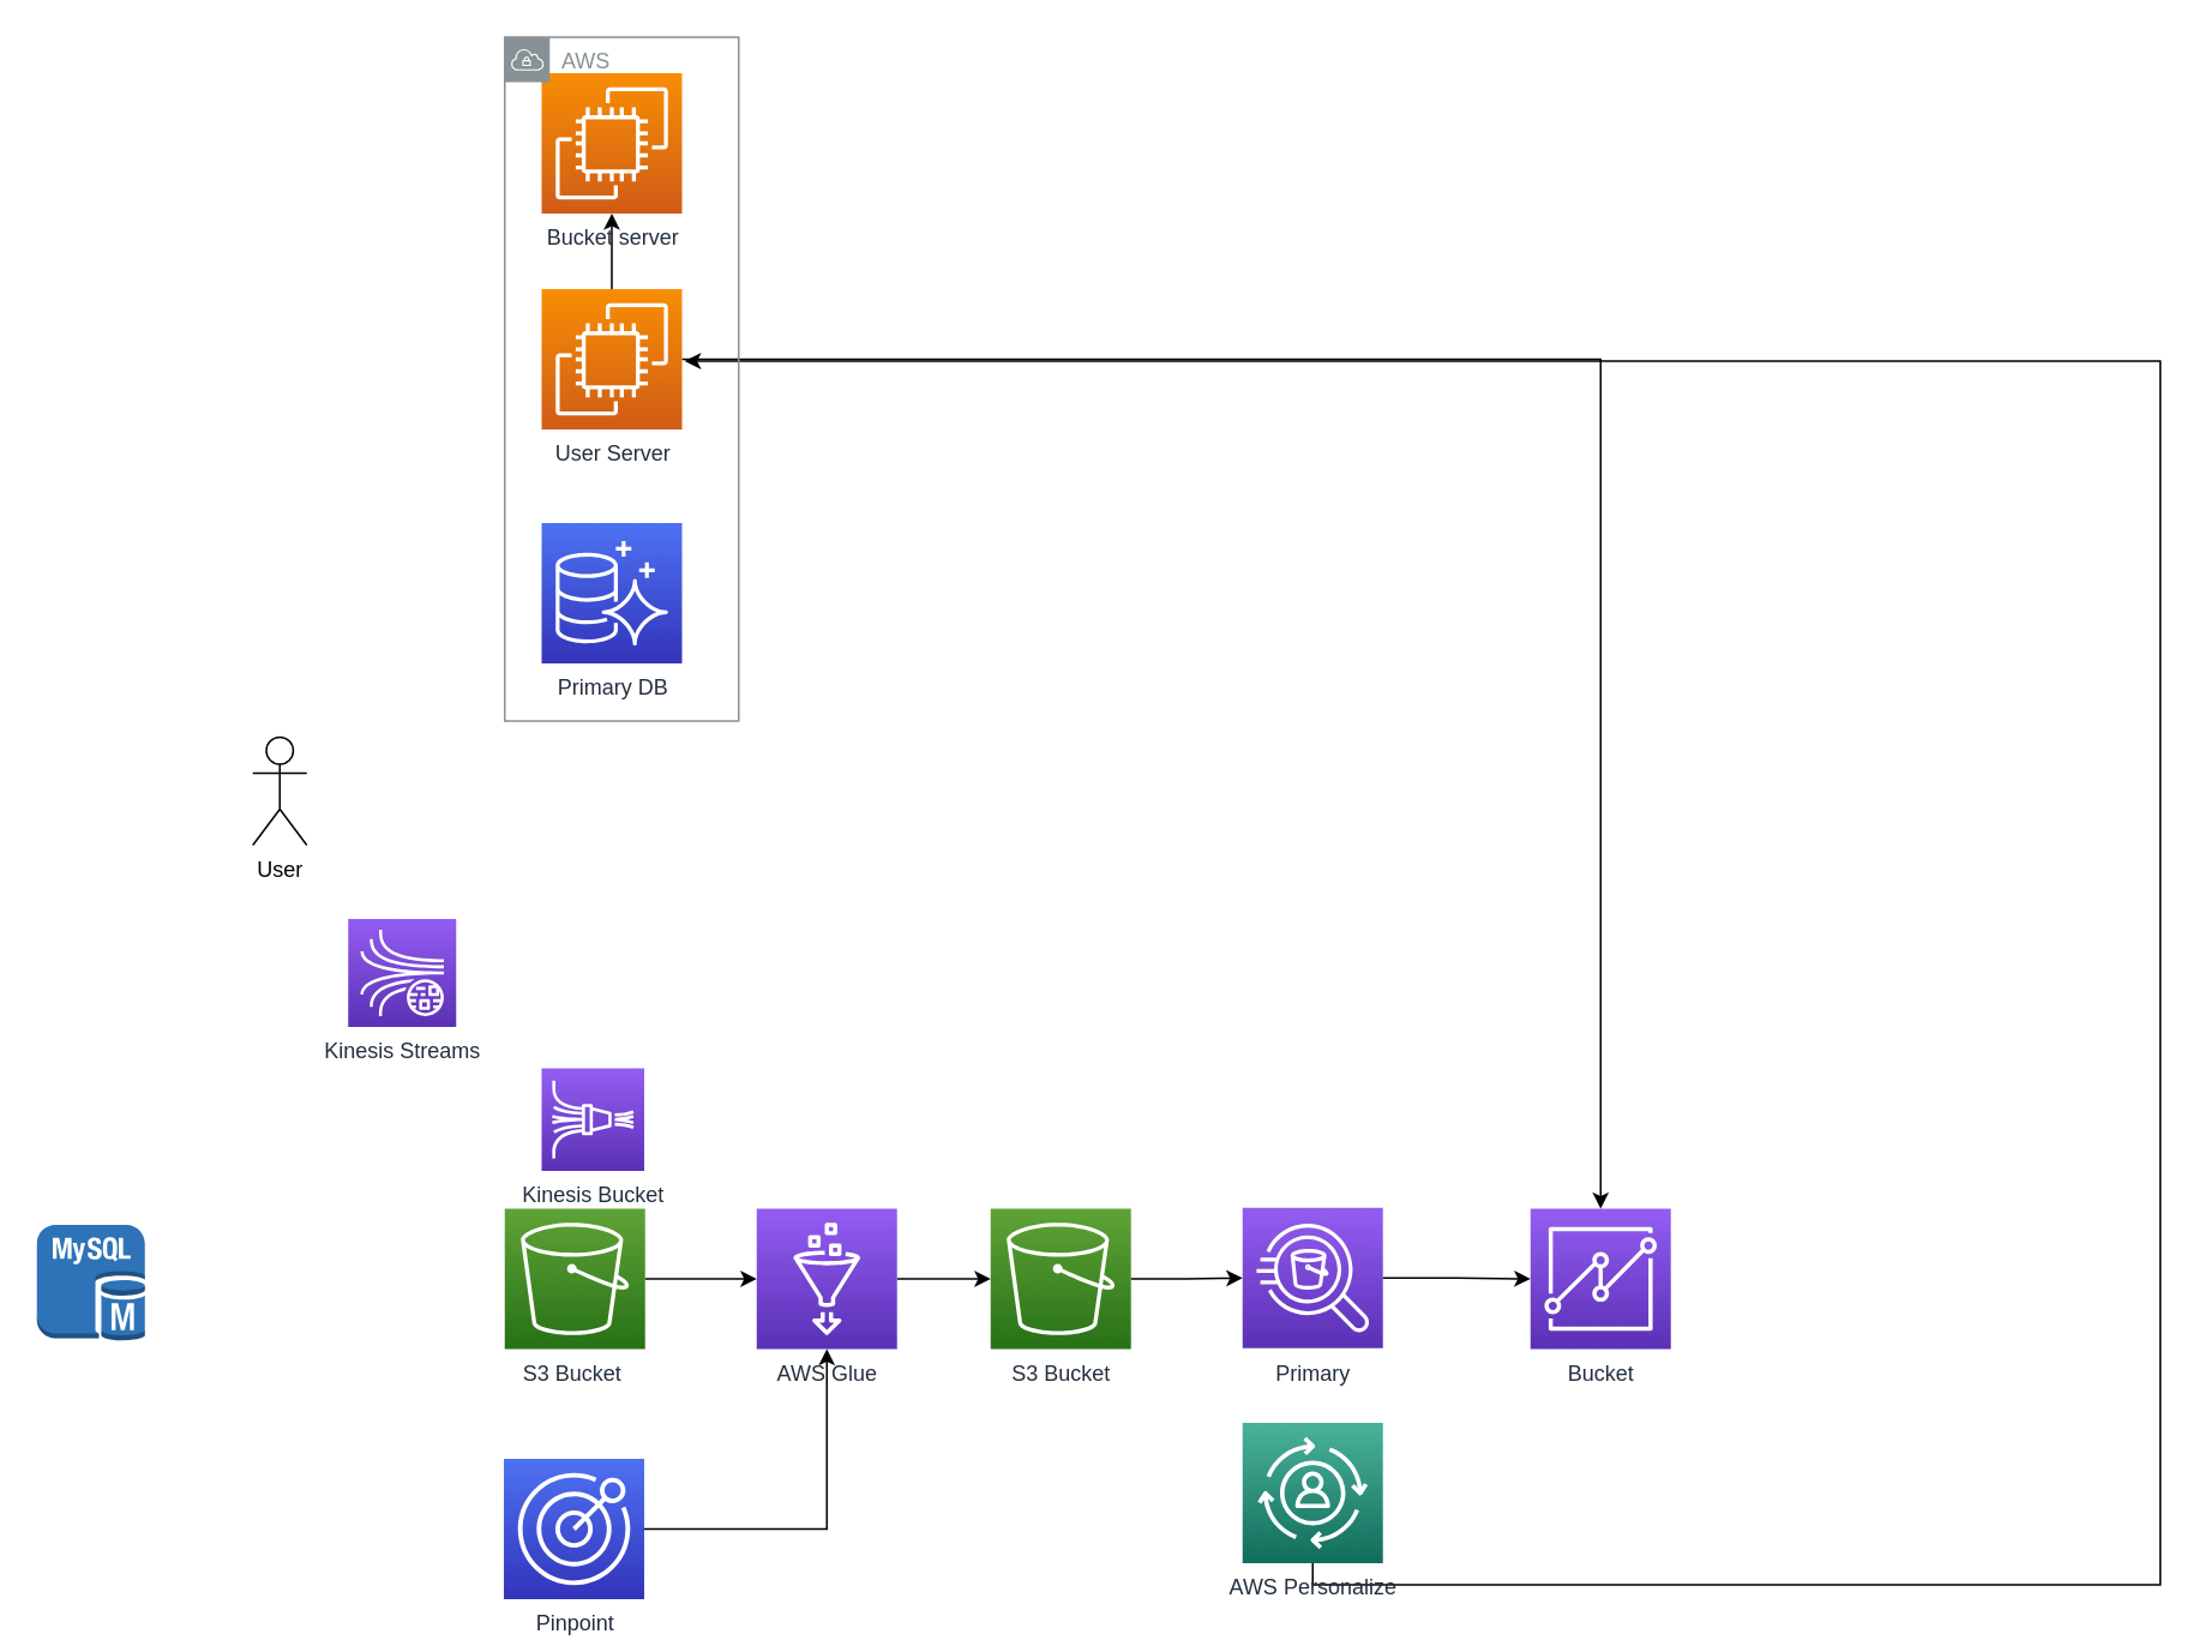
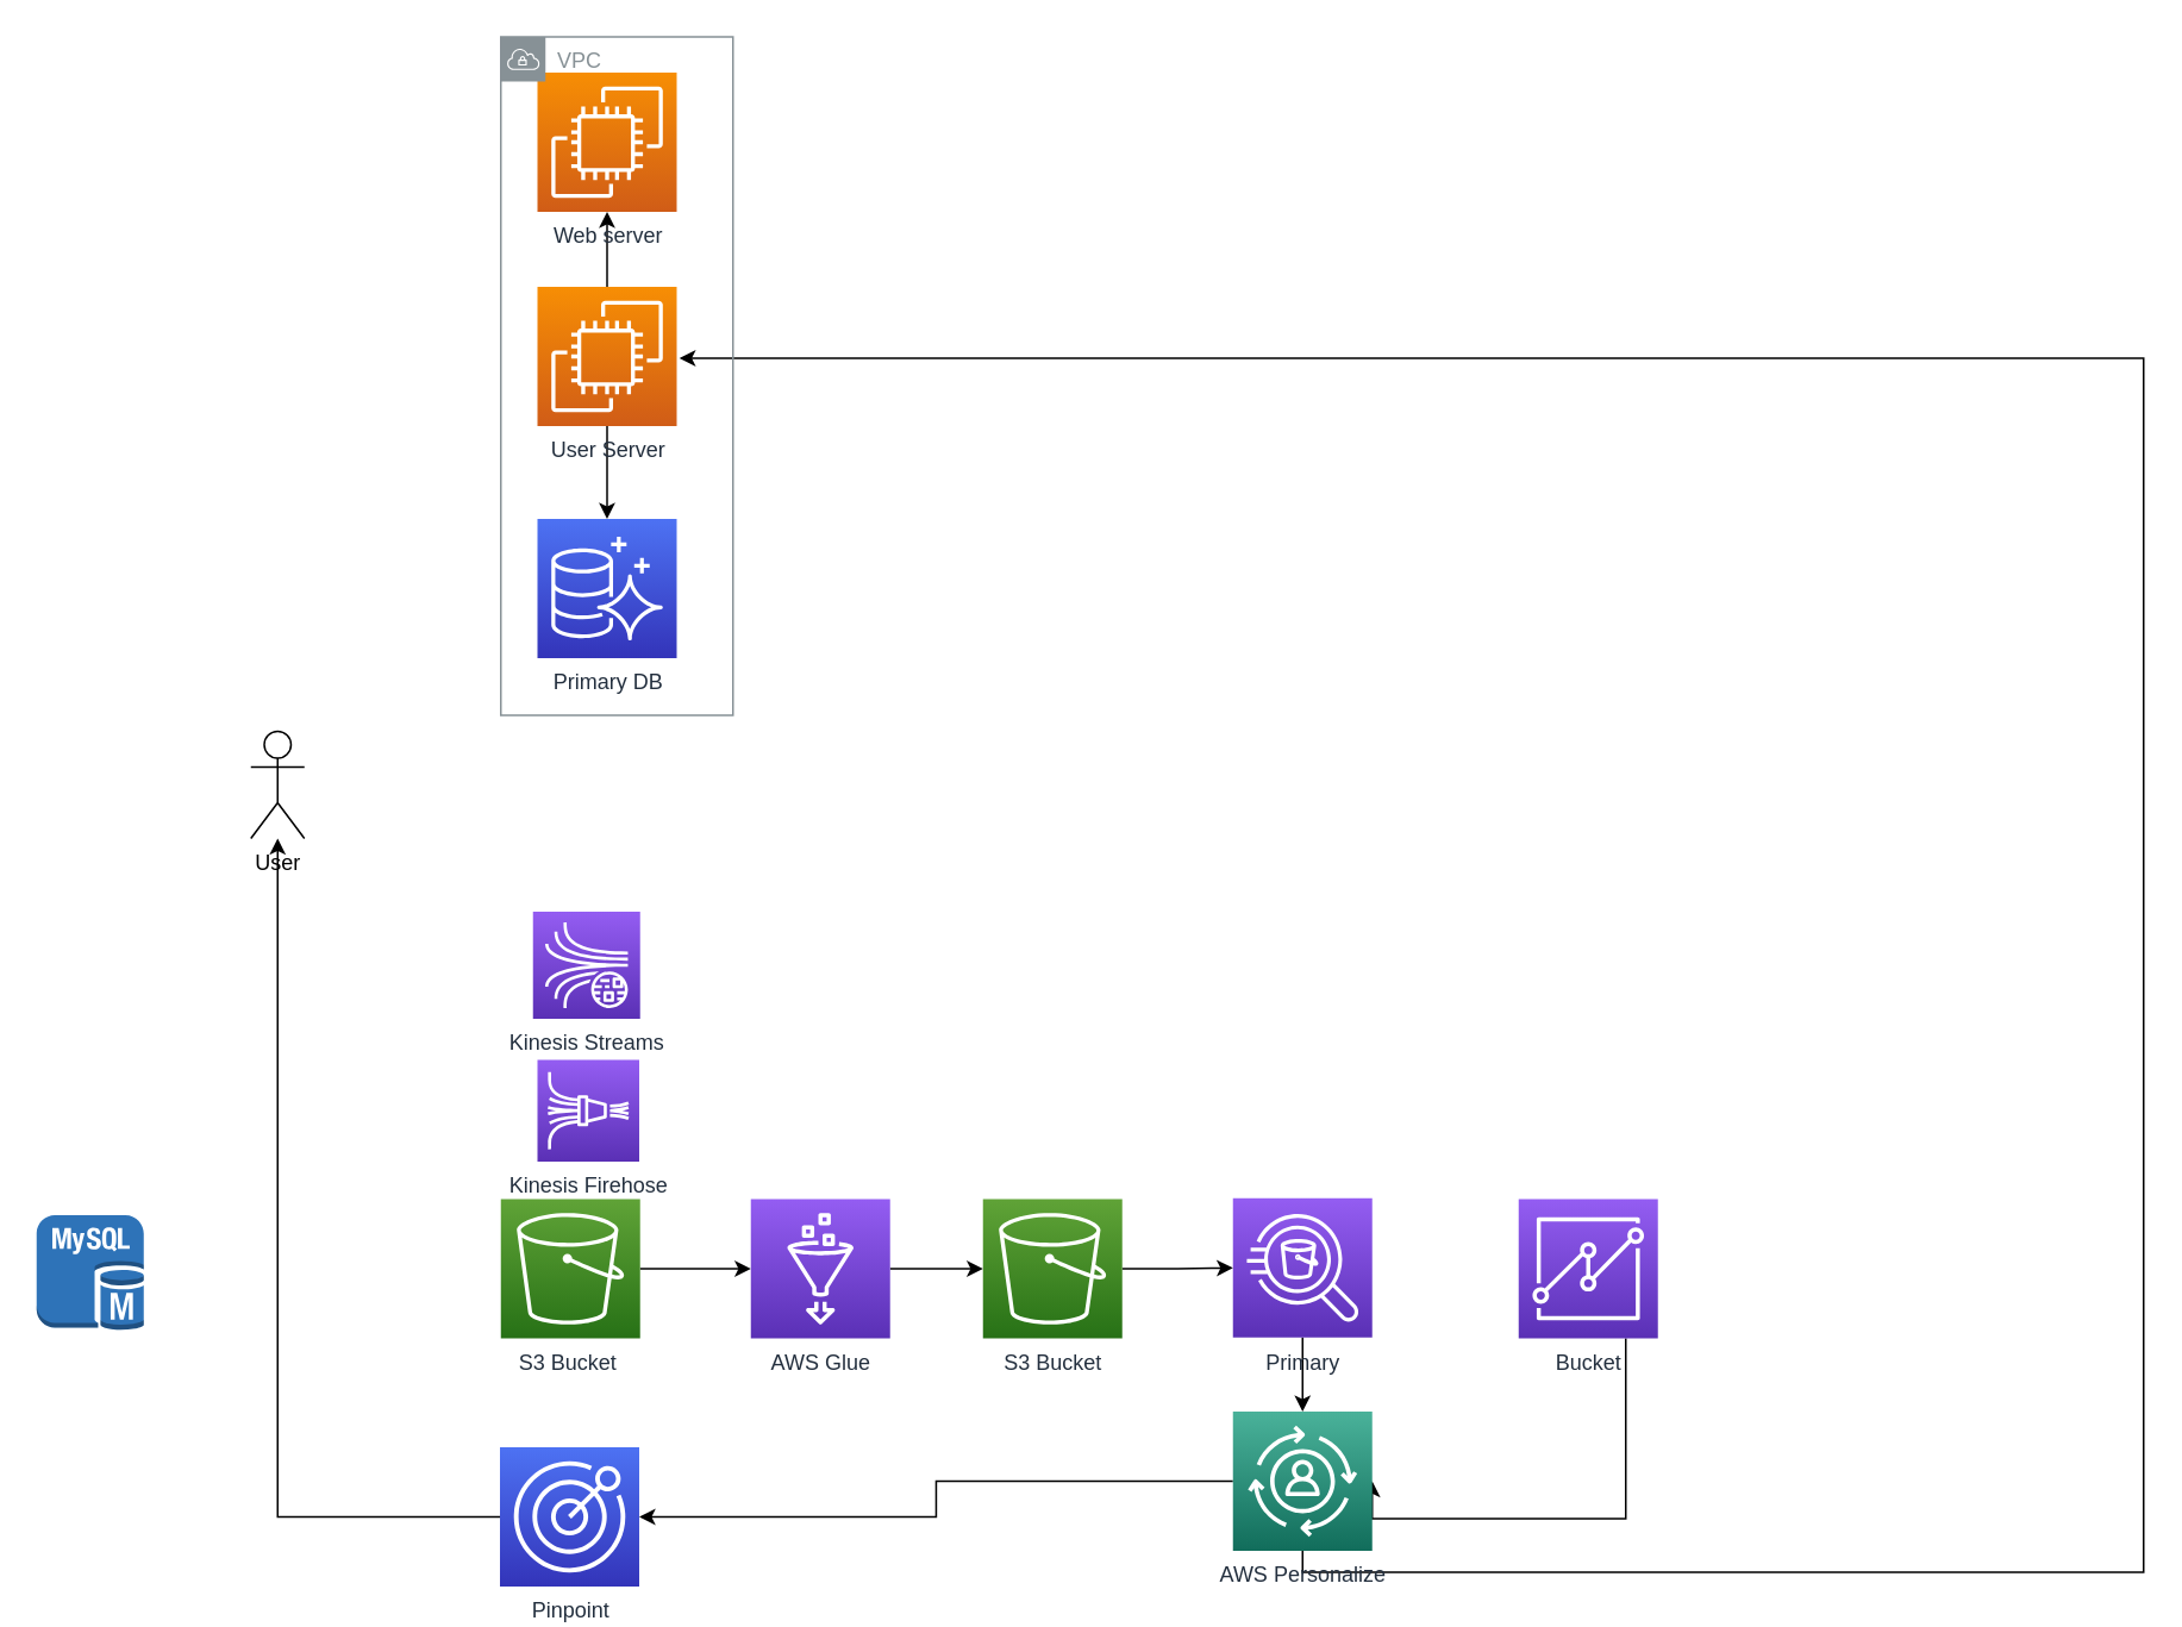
  <mxCell id="0" />
  <mxCell id="1" parent="0" />
  <mxCell id="2" value="" style="outlineConnect=0;dashed=0;verticalLabelPosition=bottom;verticalAlign=top;align=center;html=1;shape=mxgraph.aws3.mysql_db_instance;fillColor=#2E73B8;gradientColor=none;" vertex="1" parent="1"><mxGeometry x="20" y="680" width="60" height="64.5" as="geometry" /></mxCell>
  <mxCell id="3" value="" style="edgeStyle=orthogonalEdgeStyle;rounded=0;orthogonalLoop=1;jettySize=auto;html=1;" edge="1" parent="1" source="4" target="11"><mxGeometry relative="1" as="geometry" /></mxCell>
  <mxCell id="4" value="S3 Bucket&lt;span style=&quot;white-space: pre;&quot;&gt; &lt;/span&gt;" style="sketch=0;points=[[0,0,0],[0.25,0,0],[0.5,0,0],[0.75,0,0],[1,0,0],[0,1,0],[0.25,1,0],[0.5,1,0],[0.75,1,0],[1,1,0],[0,0.25,0],[0,0.5,0],[0,0.75,0],[1,0.25,0],[1,0.5,0],[1,0.75,0]];outlineConnect=0;fontColor=#232F3E;gradientColor=#60A337;gradientDirection=north;fillColor=#277116;strokeColor=#ffffff;dashed=0;verticalLabelPosition=bottom;verticalAlign=top;align=center;html=1;fontSize=12;fontStyle=0;aspect=fixed;shape=mxgraph.aws4.resourceIcon;resIcon=mxgraph.aws4.s3;" vertex="1" parent="1"><mxGeometry x="280" y="671" width="78" height="78" as="geometry" /></mxCell>
  <mxCell id="5" value="" style="edgeStyle=orthogonalEdgeStyle;rounded=0;orthogonalLoop=1;jettySize=auto;html=1;" edge="1" parent="1" source="7" target="25"><mxGeometry relative="1" as="geometry" /></mxCell>
- <mxCell id="6" value="" style="edgeStyle=orthogonalEdgeStyle;rounded=0;orthogonalLoop=1;jettySize=auto;html=1;" edge="1" parent="1" source="7" target="17"><mxGeometry relative="1" as="geometry" /></mxCell>
+ <mxCell id="6" value="" style="edgeStyle=orthogonalEdgeStyle;rounded=0;orthogonalLoop=1;jettySize=auto;html=1;" edge="1" parent="1" source="7" target="24"><mxGeometry relative="1" as="geometry" /></mxCell>
  <mxCell id="7" value="User Server" style="sketch=0;points=[[0,0,0],[0.25,0,0],[0.5,0,0],[0.75,0,0],[1,0,0],[0,1,0],[0.25,1,0],[0.5,1,0],[0.75,1,0],[1,1,0],[0,0.25,0],[0,0.5,0],[0,0.75,0],[1,0.25,0],[1,0.5,0],[1,0.75,0]];outlineConnect=0;fontColor=#232F3E;gradientColor=#F78E04;gradientDirection=north;fillColor=#D05C17;strokeColor=#ffffff;dashed=0;verticalLabelPosition=bottom;verticalAlign=top;align=center;html=1;fontSize=12;fontStyle=0;aspect=fixed;shape=mxgraph.aws4.resourceIcon;resIcon=mxgraph.aws4.ec2;" vertex="1" parent="1"><mxGeometry x="300.5" y="160" width="78" height="78" as="geometry" /></mxCell>
- <mxCell id="8" value="Kinesis Streams" style="sketch=0;points=[[0,0,0],[0.25,0,0],[0.5,0,0],[0.75,0,0],[1,0,0],[0,1,0],[0.25,1,0],[0.5,1,0],[0.75,1,0],[1,1,0],[0,0.25,0],[0,0.5,0],[0,0.75,0],[1,0.25,0],[1,0.5,0],[1,0.75,0]];outlineConnect=0;fontColor=#232F3E;gradientColor=#945DF2;gradientDirection=north;fillColor=#5A30B5;strokeColor=#ffffff;dashed=0;verticalLabelPosition=bottom;verticalAlign=top;align=center;html=1;fontSize=12;fontStyle=0;aspect=fixed;shape=mxgraph.aws4.resourceIcon;resIcon=mxgraph.aws4.kinesis_data_streams;" vertex="1" parent="1"><mxGeometry x="193" y="510" width="60" height="60" as="geometry" /></mxCell>
- <mxCell id="9" value="Kinesis Bucket" style="sketch=0;points=[[0,0,0],[0.25,0,0],[0.5,0,0],[0.75,0,0],[1,0,0],[0,1,0],[0.25,1,0],[0.5,1,0],[0.75,1,0],[1,1,0],[0,0.25,0],[0,0.5,0],[0,0.75,0],[1,0.25,0],[1,0.5,0],[1,0.75,0]];outlineConnect=0;fontColor=#232F3E;gradientColor=#945DF2;gradientDirection=north;fillColor=#5A30B5;strokeColor=#ffffff;dashed=0;verticalLabelPosition=bottom;verticalAlign=top;align=center;html=1;fontSize=12;fontStyle=0;aspect=fixed;shape=mxgraph.aws4.resourceIcon;resIcon=mxgraph.aws4.kinesis_data_firehose;" vertex="1" parent="1"><mxGeometry x="300.5" y="593" width="57" height="57" as="geometry" /></mxCell>
+ <mxCell id="8" value="Kinesis Streams" style="sketch=0;points=[[0,0,0],[0.25,0,0],[0.5,0,0],[0.75,0,0],[1,0,0],[0,1,0],[0.25,1,0],[0.5,1,0],[0.75,1,0],[1,1,0],[0,0.25,0],[0,0.5,0],[0,0.75,0],[1,0.25,0],[1,0.5,0],[1,0.75,0]];outlineConnect=0;fontColor=#232F3E;gradientColor=#945DF2;gradientDirection=north;fillColor=#5A30B5;strokeColor=#ffffff;dashed=0;verticalLabelPosition=bottom;verticalAlign=top;align=center;html=1;fontSize=12;fontStyle=0;aspect=fixed;shape=mxgraph.aws4.resourceIcon;resIcon=mxgraph.aws4.kinesis_data_streams;" vertex="1" parent="1"><mxGeometry x="298" y="510" width="60" height="60" as="geometry" /></mxCell>
+ <mxCell id="9" value="Kinesis Firehose" style="sketch=0;points=[[0,0,0],[0.25,0,0],[0.5,0,0],[0.75,0,0],[1,0,0],[0,1,0],[0.25,1,0],[0.5,1,0],[0.75,1,0],[1,1,0],[0,0.25,0],[0,0.5,0],[0,0.75,0],[1,0.25,0],[1,0.5,0],[1,0.75,0]];outlineConnect=0;fontColor=#232F3E;gradientColor=#945DF2;gradientDirection=north;fillColor=#5A30B5;strokeColor=#ffffff;dashed=0;verticalLabelPosition=bottom;verticalAlign=top;align=center;html=1;fontSize=12;fontStyle=0;aspect=fixed;shape=mxgraph.aws4.resourceIcon;resIcon=mxgraph.aws4.kinesis_data_firehose;" vertex="1" parent="1"><mxGeometry x="300.5" y="593" width="57" height="57" as="geometry" /></mxCell>
  <mxCell id="10" value="" style="edgeStyle=orthogonalEdgeStyle;rounded=0;orthogonalLoop=1;jettySize=auto;html=1;" edge="1" parent="1" source="11" target="15"><mxGeometry relative="1" as="geometry" /></mxCell>
  <mxCell id="11" value="AWS Glue" style="sketch=0;points=[[0,0,0],[0.25,0,0],[0.5,0,0],[0.75,0,0],[1,0,0],[0,1,0],[0.25,1,0],[0.5,1,0],[0.75,1,0],[1,1,0],[0,0.25,0],[0,0.5,0],[0,0.75,0],[1,0.25,0],[1,0.5,0],[1,0.75,0]];outlineConnect=0;fontColor=#232F3E;gradientColor=#945DF2;gradientDirection=north;fillColor=#5A30B5;strokeColor=#ffffff;dashed=0;verticalLabelPosition=bottom;verticalAlign=top;align=center;html=1;fontSize=12;fontStyle=0;aspect=fixed;shape=mxgraph.aws4.resourceIcon;resIcon=mxgraph.aws4.glue;" vertex="1" parent="1"><mxGeometry x="420" y="671" width="78" height="78" as="geometry" /></mxCell>
- <mxCell id="12" value="" style="edgeStyle=orthogonalEdgeStyle;rounded=0;orthogonalLoop=1;jettySize=auto;html=1;" edge="1" parent="1" source="13" target="17"><mxGeometry relative="1" as="geometry" /></mxCell>
+ <mxCell id="12" value="" style="edgeStyle=orthogonalEdgeStyle;rounded=0;orthogonalLoop=1;jettySize=auto;html=1;" edge="1" parent="1" source="13" target="20"><mxGeometry relative="1" as="geometry" /></mxCell>
  <mxCell id="13" value="Primary" style="sketch=0;points=[[0,0,0],[0.25,0,0],[0.5,0,0],[0.75,0,0],[1,0,0],[0,1,0],[0.25,1,0],[0.5,1,0],[0.75,1,0],[1,1,0],[0,0.25,0],[0,0.5,0],[0,0.75,0],[1,0.25,0],[1,0.5,0],[1,0.75,0]];outlineConnect=0;fontColor=#232F3E;gradientColor=#945DF2;gradientDirection=north;fillColor=#5A30B5;strokeColor=#ffffff;dashed=0;verticalLabelPosition=bottom;verticalAlign=top;align=center;html=1;fontSize=12;fontStyle=0;aspect=fixed;shape=mxgraph.aws4.resourceIcon;resIcon=mxgraph.aws4.athena;" vertex="1" parent="1"><mxGeometry x="690" y="670.5" width="78" height="78" as="geometry" /></mxCell>
  <mxCell id="14" value="" style="edgeStyle=orthogonalEdgeStyle;rounded=0;orthogonalLoop=1;jettySize=auto;html=1;" edge="1" parent="1" source="15" target="13"><mxGeometry relative="1" as="geometry" /></mxCell>
  <mxCell id="15" value="S3 Bucket" style="sketch=0;points=[[0,0,0],[0.25,0,0],[0.5,0,0],[0.75,0,0],[1,0,0],[0,1,0],[0.25,1,0],[0.5,1,0],[0.75,1,0],[1,1,0],[0,0.25,0],[0,0.5,0],[0,0.75,0],[1,0.25,0],[1,0.5,0],[1,0.75,0]];outlineConnect=0;fontColor=#232F3E;gradientColor=#60A337;gradientDirection=north;fillColor=#277116;strokeColor=#ffffff;dashed=0;verticalLabelPosition=bottom;verticalAlign=top;align=center;html=1;fontSize=12;fontStyle=0;aspect=fixed;shape=mxgraph.aws4.resourceIcon;resIcon=mxgraph.aws4.s3;" vertex="1" parent="1"><mxGeometry x="550" y="671" width="78" height="78" as="geometry" /></mxCell>
+ <mxCell id="16" style="edgeStyle=orthogonalEdgeStyle;rounded=0;orthogonalLoop=1;jettySize=auto;html=1;entryX=1;entryY=0.5;entryDx=0;entryDy=0;entryPerimeter=0;" edge="1" parent="1" source="17" target="20"><mxGeometry relative="1" as="geometry"><Array as="points"><mxPoint x="910" y="850" /></Array></mxGeometry></mxCell>
  <mxCell id="17" value="Bucket" style="sketch=0;points=[[0,0,0],[0.25,0,0],[0.5,0,0],[0.75,0,0],[1,0,0],[0,1,0],[0.25,1,0],[0.5,1,0],[0.75,1,0],[1,1,0],[0,0.25,0],[0,0.5,0],[0,0.75,0],[1,0.25,0],[1,0.5,0],[1,0.75,0]];outlineConnect=0;fontColor=#232F3E;gradientColor=#945DF2;gradientDirection=north;fillColor=#5A30B5;strokeColor=#ffffff;dashed=0;verticalLabelPosition=bottom;verticalAlign=top;align=center;html=1;fontSize=12;fontStyle=0;aspect=fixed;shape=mxgraph.aws4.resourceIcon;resIcon=mxgraph.aws4.quicksight;" vertex="1" parent="1"><mxGeometry x="850" y="671" width="78" height="78" as="geometry" /></mxCell>
+ <mxCell id="18" style="edgeStyle=orthogonalEdgeStyle;rounded=0;orthogonalLoop=1;jettySize=auto;html=1;" edge="1" parent="1" source="20" target="22"><mxGeometry relative="1" as="geometry" /></mxCell>
  <mxCell id="19" style="edgeStyle=orthogonalEdgeStyle;rounded=0;orthogonalLoop=1;jettySize=auto;html=1;" edge="1" parent="1" source="20"><mxGeometry relative="1" as="geometry"><mxPoint x="380" y="200" as="targetPoint" /><Array as="points"><mxPoint x="1200" y="880" /><mxPoint x="1200" y="200" /></Array></mxGeometry></mxCell>
  <mxCell id="20" value="AWS Personalize" style="sketch=0;points=[[0,0,0],[0.25,0,0],[0.5,0,0],[0.75,0,0],[1,0,0],[0,1,0],[0.25,1,0],[0.5,1,0],[0.75,1,0],[1,1,0],[0,0.25,0],[0,0.5,0],[0,0.75,0],[1,0.25,0],[1,0.5,0],[1,0.75,0]];outlineConnect=0;fontColor=#232F3E;gradientColor=#4AB29A;gradientDirection=north;fillColor=#116D5B;strokeColor=#ffffff;dashed=0;verticalLabelPosition=bottom;verticalAlign=top;align=center;html=1;fontSize=12;fontStyle=0;aspect=fixed;shape=mxgraph.aws4.resourceIcon;resIcon=mxgraph.aws4.personalize;" vertex="1" parent="1"><mxGeometry x="690" y="790" width="78" height="78" as="geometry" /></mxCell>
- <mxCell id="21" style="edgeStyle=orthogonalEdgeStyle;rounded=0;orthogonalLoop=1;jettySize=auto;html=1;" edge="1" parent="1" source="22" target="11"><mxGeometry relative="1" as="geometry" /></mxCell>
+ <mxCell id="21" style="edgeStyle=orthogonalEdgeStyle;rounded=0;orthogonalLoop=1;jettySize=auto;html=1;" edge="1" parent="1" source="22" target="23"><mxGeometry relative="1" as="geometry" /></mxCell>
  <mxCell id="22" value="Pinpoint" style="sketch=0;points=[[0,0,0],[0.25,0,0],[0.5,0,0],[0.75,0,0],[1,0,0],[0,1,0],[0.25,1,0],[0.5,1,0],[0.75,1,0],[1,1,0],[0,0.25,0],[0,0.5,0],[0,0.75,0],[1,0.25,0],[1,0.5,0],[1,0.75,0]];outlineConnect=0;fontColor=#232F3E;gradientColor=#4D72F3;gradientDirection=north;fillColor=#3334B9;strokeColor=#ffffff;dashed=0;verticalLabelPosition=bottom;verticalAlign=top;align=center;html=1;fontSize=12;fontStyle=0;aspect=fixed;shape=mxgraph.aws4.resourceIcon;resIcon=mxgraph.aws4.pinpoint;" vertex="1" parent="1"><mxGeometry x="279.5" y="810" width="78" height="78" as="geometry" /></mxCell>
  <mxCell id="23" value="User" style="shape=umlActor;verticalLabelPosition=bottom;verticalAlign=top;html=1;outlineConnect=0;" vertex="1" parent="1"><mxGeometry x="140" y="409" width="30" height="60" as="geometry" /></mxCell>
  <mxCell id="24" value="Primary DB" style="sketch=0;points=[[0,0,0],[0.25,0,0],[0.5,0,0],[0.75,0,0],[1,0,0],[0,1,0],[0.25,1,0],[0.5,1,0],[0.75,1,0],[1,1,0],[0,0.25,0],[0,0.5,0],[0,0.75,0],[1,0.25,0],[1,0.5,0],[1,0.75,0]];outlineConnect=0;fontColor=#232F3E;gradientColor=#4D72F3;gradientDirection=north;fillColor=#3334B9;strokeColor=#ffffff;dashed=0;verticalLabelPosition=bottom;verticalAlign=top;align=center;html=1;fontSize=12;fontStyle=0;aspect=fixed;shape=mxgraph.aws4.resourceIcon;resIcon=mxgraph.aws4.aurora;" vertex="1" parent="1"><mxGeometry x="300.5" y="290" width="78" height="78" as="geometry" /></mxCell>
- <mxCell id="25" value="Bucket server" style="sketch=0;points=[[0,0,0],[0.25,0,0],[0.5,0,0],[0.75,0,0],[1,0,0],[0,1,0],[0.25,1,0],[0.5,1,0],[0.75,1,0],[1,1,0],[0,0.25,0],[0,0.5,0],[0,0.75,0],[1,0.25,0],[1,0.5,0],[1,0.75,0]];outlineConnect=0;fontColor=#232F3E;gradientColor=#F78E04;gradientDirection=north;fillColor=#D05C17;strokeColor=#ffffff;dashed=0;verticalLabelPosition=bottom;verticalAlign=top;align=center;html=1;fontSize=12;fontStyle=0;aspect=fixed;shape=mxgraph.aws4.resourceIcon;resIcon=mxgraph.aws4.ec2;" vertex="1" parent="1"><mxGeometry x="300.5" y="40" width="78" height="78" as="geometry" /></mxCell>
- <mxCell id="26" value="AWS" style="sketch=0;outlineConnect=0;gradientColor=none;html=1;whiteSpace=wrap;fontSize=12;fontStyle=0;shape=mxgraph.aws4.group;grIcon=mxgraph.aws4.group_vpc;strokeColor=#879196;fillColor=none;verticalAlign=top;align=left;spacingLeft=30;fontColor=#879196;dashed=0;" vertex="1" parent="1"><mxGeometry x="280" y="20" width="130" height="380" as="geometry" /></mxCell>
+ <mxCell id="25" value="Web server" style="sketch=0;points=[[0,0,0],[0.25,0,0],[0.5,0,0],[0.75,0,0],[1,0,0],[0,1,0],[0.25,1,0],[0.5,1,0],[0.75,1,0],[1,1,0],[0,0.25,0],[0,0.5,0],[0,0.75,0],[1,0.25,0],[1,0.5,0],[1,0.75,0]];outlineConnect=0;fontColor=#232F3E;gradientColor=#F78E04;gradientDirection=north;fillColor=#D05C17;strokeColor=#ffffff;dashed=0;verticalLabelPosition=bottom;verticalAlign=top;align=center;html=1;fontSize=12;fontStyle=0;aspect=fixed;shape=mxgraph.aws4.resourceIcon;resIcon=mxgraph.aws4.ec2;" vertex="1" parent="1"><mxGeometry x="300.5" y="40" width="78" height="78" as="geometry" /></mxCell>
+ <mxCell id="26" value="VPC" style="sketch=0;outlineConnect=0;gradientColor=none;html=1;whiteSpace=wrap;fontSize=12;fontStyle=0;shape=mxgraph.aws4.group;grIcon=mxgraph.aws4.group_vpc;strokeColor=#879196;fillColor=none;verticalAlign=top;align=left;spacingLeft=30;fontColor=#879196;dashed=0;" vertex="1" parent="1"><mxGeometry x="280" y="20" width="130" height="380" as="geometry" /></mxCell>
